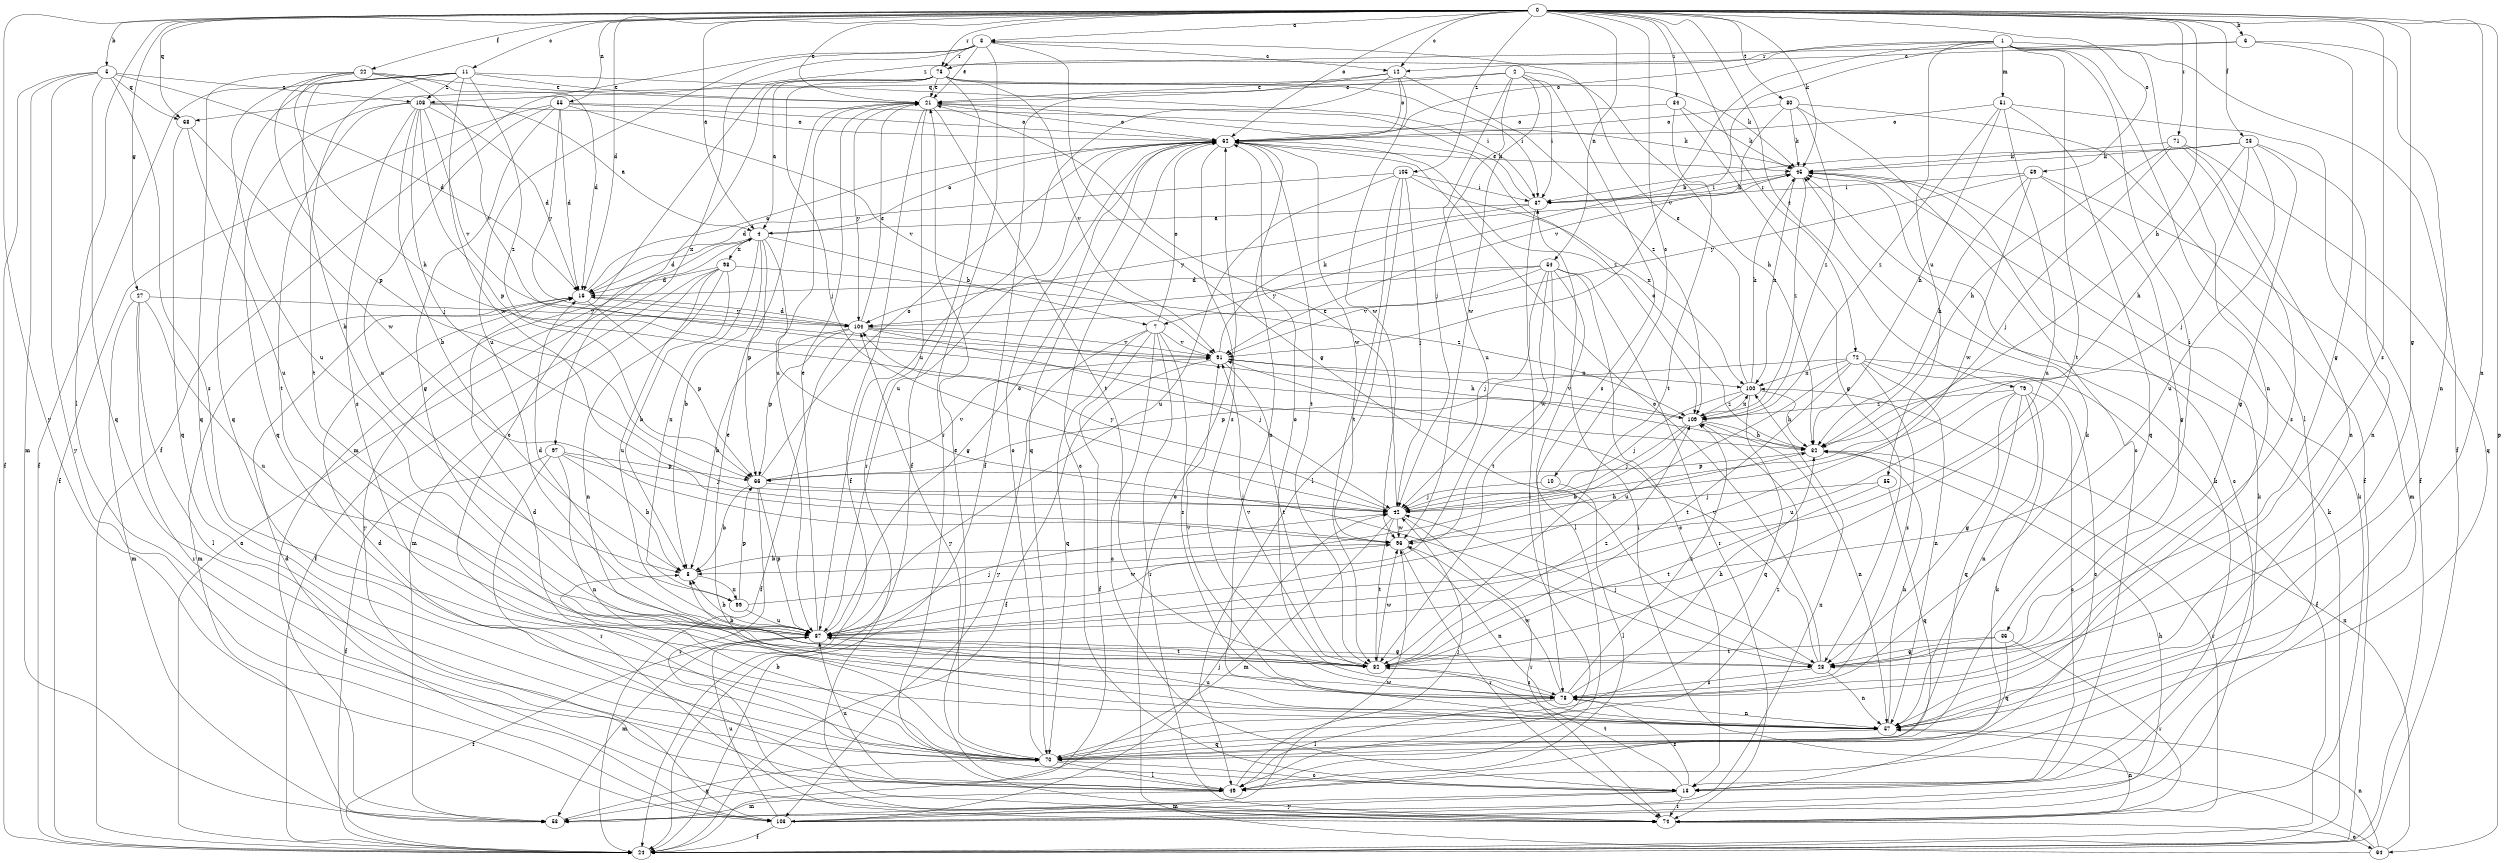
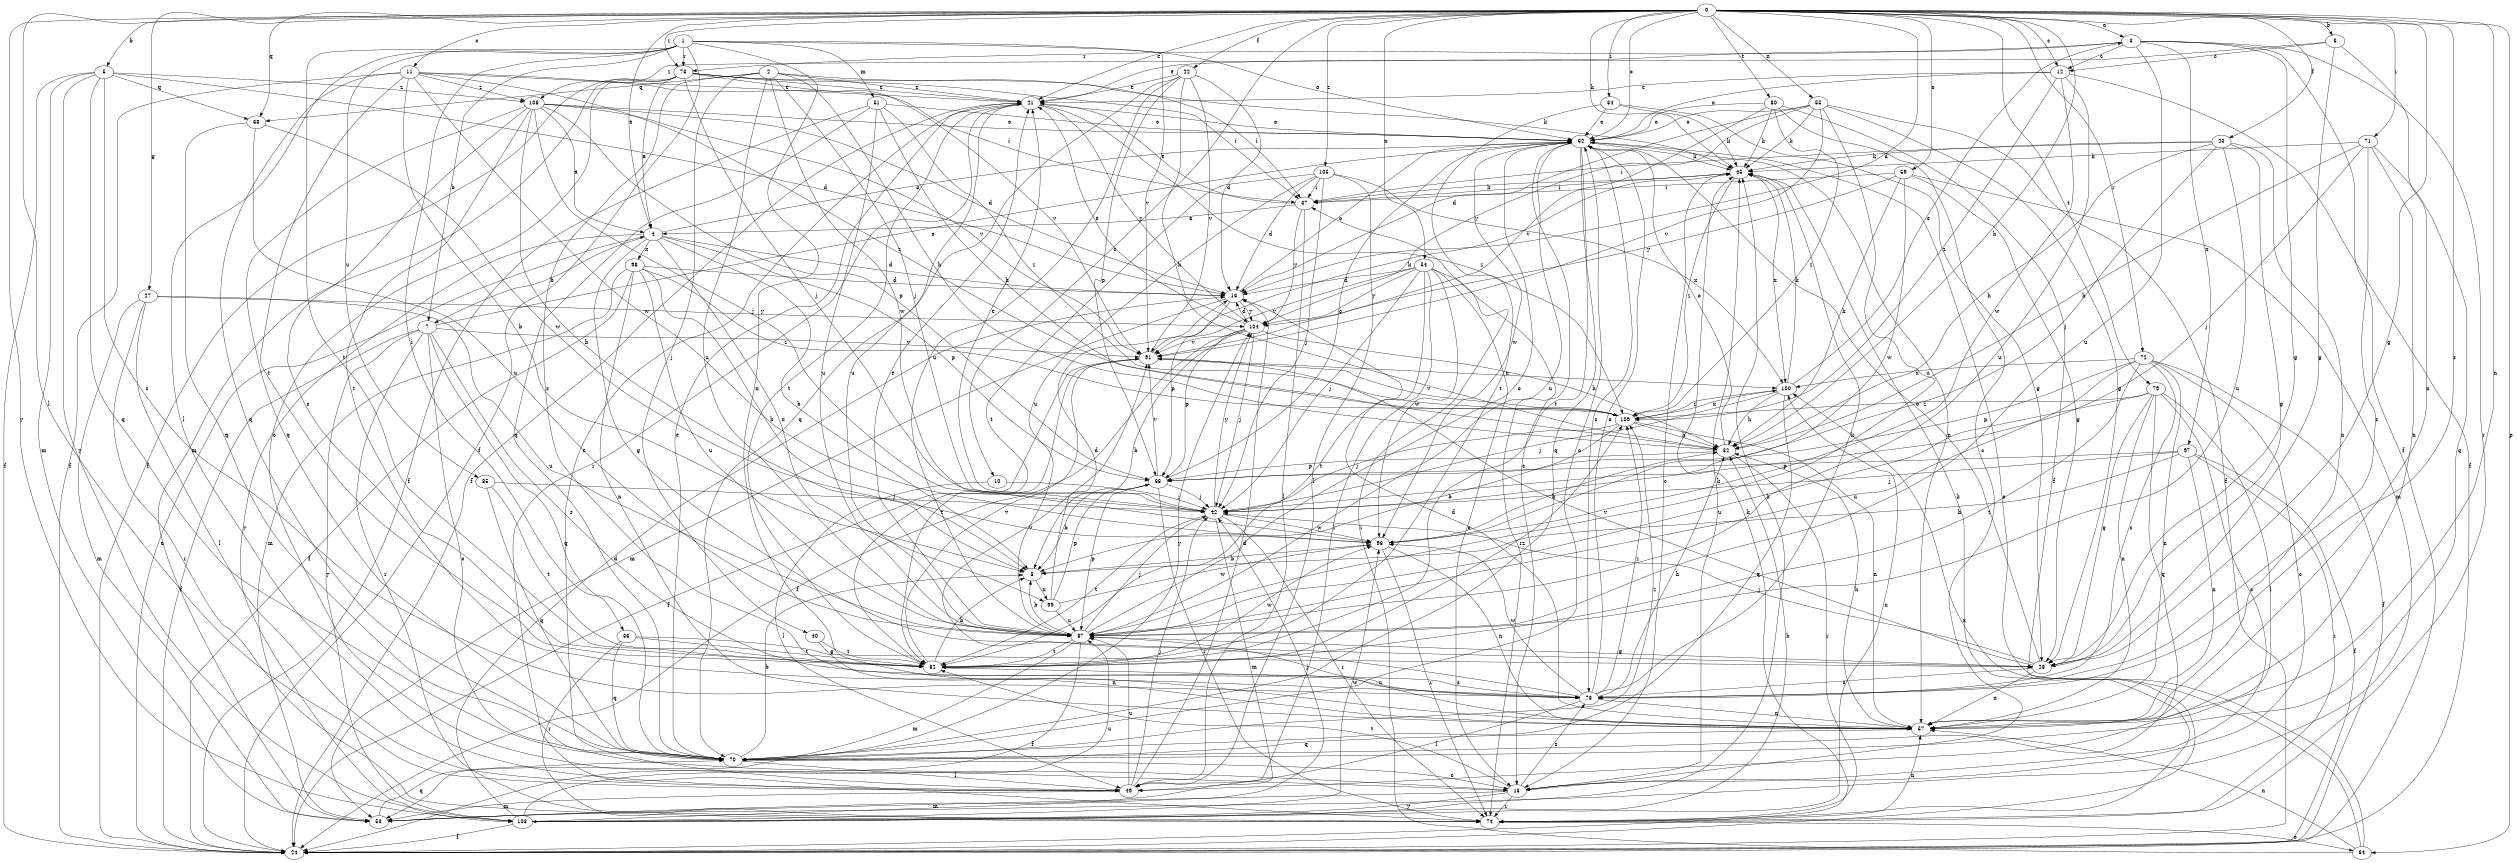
  strict digraph {
    0
    3
    4
    5
    6
    10
    11
    12
    16
    21
    22
    23
    27
    28
    32
    34
    45
    49
    54
    55
    57
    59
    62
    64
    68
    71
    72
    73
    78
    79
    80
    103
    105
    24
    87
    74
    97
    7
    8
    66
    98
    99
    53
    70
    108
    42
    82
    37
    96
    109
    104
    91
    13
    100
    1
    36
    51
    85
    2
+   40
    0 -> 3 [label=a]
    0 -> 4 [label=a]
    0 -> 5 [label=b]
    0 -> 6 [label=b]
    0 -> 10 [label=c]
    0 -> 11 [label=c]
    0 -> 12 [label=c]
    0 -> 16 [label=d]
    0 -> 21 [label=e]
    0 -> 22 [label=f]
    0 -> 23 [label=f]
    0 -> 27 [label=g]
    0 -> 28 [label=g]
    0 -> 32 [label=h]
    0 -> 34 [label=i]
    0 -> 45 [label=k]
    0 -> 49 [label=l]
    0 -> 54 [label=n]
    0 -> 55 [label=n]
    0 -> 57 [label=n]
    0 -> 59 [label=o]
    0 -> 62 [label=o]
    0 -> 64 [label=p]
    0 -> 68 [label=q]
    0 -> 71 [label=r]
    0 -> 72 [label=r]
    0 -> 73 [label=r]
    0 -> 78 [label=s]
    0 -> 79 [label=t]
    0 -> 80 [label=t]
    0 -> 103 [label=y]
    0 -> 105 [label=z]
    3 -> 12 [label=c]
    3 -> 21 [label=e]
    3 -> 28 [label=g]
    3 -> 73 [label=r]
    3 -> 24 [label=f]
    3 -> 87 [label=u]
    3 -> 74 [label=r]
    3 -> 97 [label=x]
    4 -> 16 [label=d]
    4 -> 28 [label=g]
    4 -> 62 [label=o]
    4 -> 103 [label=y]
    4 -> 7 [label=b]
    4 -> 8 [label=b]
    4 -> 66 [label=p]
    4 -> 98 [label=x]
    4 -> 99 [label=x]
    5 -> 16 [label=d]
    5 -> 68 [label=q]
    5 -> 78 [label=s]
    5 -> 103 [label=y]
    5 -> 24 [label=f]
    5 -> 53 [label=m]
    5 -> 70 [label=q]
    5 -> 108 [label=z]
    6 -> 12 [label=c]
    6 -> 28 [label=g]
    6 -> 57 [label=n]
    6 -> 108 [label=z]
    10 -> 49 [label=l]
    10 -> 42 [label=j]
    11 -> 21 [label=e]
    11 -> 24 [label=f]
    11 -> 8 [label=b]
    11 -> 70 [label=q]
    11 -> 108 [label=z]
    11 -> 82 [label=t]
    11 -> 37 [label=i]
    11 -> 96 [label=w]
    11 -> 109 [label=z]
    12 -> 21 [label=e]
    12 -> 62 [label=o]
    12 -> 24 [label=f]
    12 -> 87 [label=u]
    12 -> 96 [label=w]
    12 -> 109 [label=z]
    16 -> 62 [label=o]
    16 -> 66 [label=p]
    16 -> 53 [label=m]
    16 -> 104 [label=y]
    21 -> 62 [label=o]
    21 -> 24 [label=f]
    21 -> 87 [label=u]
    21 -> 74 [label=r]
    21 -> 82 [label=t]
    21 -> 109 [label=z]
    21 -> 104 [label=y]
    22 -> 16 [label=d]
    22 -> 21 [label=e]
    22 -> 32 [label=h]
    22 -> 87 [label=u]
    22 -> 66 [label=p]
    22 -> 70 [label=q]
    22 -> 91 [label=v]
    23 -> 28 [label=g]
    23 -> 32 [label=h]
    23 -> 45 [label=k]
    23 -> 57 [label=n]
    23 -> 87 [label=u]
    23 -> 42 [label=j]
    23 -> 37 [label=i]
    27 -> 49 [label=l]
    27 -> 87 [label=u]
    27 -> 74 [label=r]
    27 -> 53 [label=m]
    27 -> 104 [label=y]
    28 -> 57 [label=n]
    28 -> 62 [label=o]
    28 -> 78 [label=s]
    28 -> 42 [label=j]
    28 -> 91 [label=v]
    32 -> 62 [label=o]
    32 -> 74 [label=r]
    32 -> 66 [label=p]
    34 -> 28 [label=g]
    34 -> 45 [label=k]
    34 -> 62 [label=o]
    34 -> 82 [label=t]
    45 -> 37 [label=i]
    45 -> 109 [label=z]
    45 -> 13 [label=c]
    45 -> 100 [label=x]
    49 -> 16 [label=d]
    49 -> 21 [label=e]
    49 -> 87 [label=u]
    49 -> 53 [label=m]
    49 -> 42 [label=j]
    54 -> 16 [label=d]
    54 -> 49 [label=l]
    54 -> 74 [label=r]
    54 -> 42 [label=j]
    54 -> 82 [label=t]
    54 -> 96 [label=w]
    54 -> 104 [label=y]
    54 -> 91 [label=v]
    54 -> 13 [label=c]
    55 -> 16 [label=d]
    55 -> 28 [label=g]
    55 -> 45 [label=k]
    55 -> 62 [label=o]
    55 -> 24 [label=f]
    55 -> 87 [label=u]
    55 -> 104 [label=y]
    55 -> 91 [label=v]
    57 -> 16 [label=d]
    57 -> 32 [label=h]
    57 -> 87 [label=u]
    57 -> 70 [label=q]
    59 -> 28 [label=g]
    59 -> 32 [label=h]
    59 -> 53 [label=m]
    59 -> 37 [label=i]
    59 -> 96 [label=w]
    59 -> 104 [label=y]
    62 -> 45 [label=k]
    62 -> 57 [label=n]
    62 -> 78 [label=s]
    62 -> 87 [label=u]
    62 -> 70 [label=q]
    62 -> 82 [label=t]
    62 -> 96 [label=w]
    62 -> 13 [label=c]
    64 -> 57 [label=n]
    64 -> 62 [label=o]
    64 -> 37 [label=i]
    64 -> 100 [label=x]
    68 -> 87 [label=u]
    68 -> 70 [label=q]
    68 -> 96 [label=w]
    71 -> 32 [label=h]
    71 -> 45 [label=k]
    71 -> 57 [label=n]
    71 -> 78 [label=s]
    71 -> 70 [label=q]
    71 -> 42 [label=j]
    72 -> 57 [label=n]
    72 -> 78 [label=s]
    72 -> 24 [label=f]
    72 -> 87 [label=u]
    72 -> 66 [label=p]
    72 -> 82 [label=t]
    72 -> 13 [label=c]
    72 -> 100 [label=x]
    73 -> 4 [label=a]
    73 -> 21 [label=e]
    73 -> 45 [label=k]
    73 -> 24 [label=f]
    73 -> 53 [label=m]
    73 -> 42 [label=j]
    73 -> 37 [label=i]
    73 -> 91 [label=v]
    73 -> 13 [label=c]
    78 -> 32 [label=h]
    78 -> 45 [label=k]
    78 -> 49 [label=l]
    78 -> 57 [label=n]
    78 -> 62 [label=o]
    78 -> 96 [label=w]
    78 -> 109 [label=z]
    78 -> 91 [label=v]
    79 -> 28 [label=g]
-   79 -> 49 [label=k]
+   79 -> 49 [label=l]
    79 -> 57 [label=n]
    79 -> 87 [label=u]
    79 -> 70 [label=q]
    79 -> 109 [label=z]
    79 -> 13 [label=c]
    80 -> 45 [label=k]
    80 -> 62 [label=o]
    80 -> 24 [label=f]
    80 -> 109 [label=z]
    80 -> 91 [label=v]
    80 -> 13 [label=c]
    103 -> 16 [label=d]
    103 -> 32 [label=h]
    103 -> 45 [label=k]
    103 -> 24 [label=f]
    103 -> 87 [label=u]
    103 -> 42 [label=j]
    103 -> 96 [label=w]
    103 -> 100 [label=x]
    105 -> 16 [label=d]
    105 -> 49 [label=l]
    105 -> 87 [label=u]
    105 -> 42 [label=j]
    105 -> 82 [label=t]
    105 -> 37 [label=i]
    105 -> 100 [label=x]
    24 -> 4 [label=a]
    24 -> 45 [label=k]
    87 -> 21 [label=e]
    87 -> 28 [label=g]
    87 -> 62 [label=o]
    87 -> 24 [label=f]
    87 -> 8 [label=b]
    87 -> 53 [label=m]
    87 -> 42 [label=j]
    87 -> 82 [label=t]
    74 -> 45 [label=k]
    74 -> 57 [label=n]
    74 -> 64 [label=o]
    97 -> 57 [label=n]
    97 -> 24 [label=f]
    97 -> 74 [label=r]
    97 -> 8 [label=b]
    97 -> 66 [label=p]
    97 -> 42 [label=j]
    7 -> 62 [label=o]
    7 -> 78 [label=s]
    7 -> 103 [label=y]
    7 -> 24 [label=f]
    7 -> 74 [label=r]
    7 -> 70 [label=q]
    7 -> 91 [label=v]
    7 -> 13 [label=c]
    8 -> 99 [label=x]
    66 -> 62 [label=o]
    66 -> 87 [label=p]
    66 -> 74 [label=r]
    66 -> 8 [label=b]
    66 -> 42 [label=j]
    66 -> 91 [label=v]
    98 -> 16 [label=d]
    98 -> 57 [label=n]
    98 -> 24 [label=f]
    98 -> 87 [label=u]
    98 -> 8 [label=b]
    98 -> 53 [label=m]
    98 -> 109 [label=z]
    99 -> 16 [label=d]
    99 -> 87 [label=u]
    99 -> 66 [label=p]
    99 -> 96 [label=w]
    53 -> 70 [label=q]
    70 -> 21 [label=e]
    70 -> 49 [label=l]
    70 -> 62 [label=o]
    70 -> 8 [label=b]
    70 -> 109 [label=z]
    70 -> 104 [label=y]
    70 -> 13 [label=c]
    108 -> 4 [label=a]
    108 -> 16 [label=d]
    108 -> 62 [label=o]
    108 -> 78 [label=s]
    108 -> 8 [label=b]
    108 -> 66 [label=p]
    108 -> 70 [label=q]
    108 -> 42 [label=j]
    108 -> 82 [label=t]
    108 -> 91 [label=v]
    42 -> 21 [label=e]
    42 -> 74 [label=r]
    42 -> 53 [label=m]
    42 -> 82 [label=t]
    42 -> 96 [label=w]
    42 -> 104 [label=y]
    82 -> 78 [label=s]
    82 -> 8 [label=b]
    82 -> 96 [label=w]
    82 -> 109 [label=z]
    82 -> 91 [label=v]
    37 -> 4 [label=a]
    37 -> 21 [label=e]
    37 -> 45 [label=k]
    37 -> 49 [label=l]
    37 -> 104 [label=y]
    96 -> 32 [label=h]
    96 -> 57 [label=n]
    96 -> 74 [label=r]
    96 -> 8 [label=b]
    109 -> 32 [label=h]
    109 -> 57 [label=n]
    109 -> 8 [label=b]
    109 -> 42 [label=j]
    109 -> 91 [label=v]
    109 -> 100 [label=x]
    104 -> 16 [label=d]
    104 -> 21 [label=e]
    104 -> 32 [label=h]
    104 -> 24 [label=f]
    104 -> 8 [label=b]
    104 -> 66 [label=p]
    104 -> 42 [label=j]
    104 -> 91 [label=v]
    91 -> 45 [label=k]
    91 -> 24 [label=f]
    91 -> 82 [label=t]
    91 -> 100 [label=x]
    13 -> 45 [label=k]
    13 -> 78 [label=s]
    13 -> 103 [label=y]
    13 -> 74 [label=r]
    13 -> 53 [label=m]
    13 -> 82 [label=t]
    100 -> 3 [label=e]
    100 -> 32 [label=h]
    100 -> 45 [label=k]
    100 -> 70 [label=q]
    100 -> 42 [label=j]
    100 -> 109 [label=z]
    1 -> 49 [label=l]
    1 -> 57 [label=n]
    1 -> 62 [label=o]
    1 -> 73 [label=r]
    1 -> 24 [label=f]
    1 -> 7 [label=b]
    1 -> 82 [label=t]
    1 -> 91 [label=v]
    1 -> 36 [label=i]
    1 -> 51 [label=m]
    1 -> 85 [label=u]
    36 -> 28 [label=g]
    36 -> 74 [label=r]
    36 -> 70 [label=q]
    36 -> 82 [label=t]
    51 -> 32 [label=h]
    51 -> 62 [label=o]
    51 -> 24 [label=f]
    51 -> 87 [label=u]
    51 -> 70 [label=q]
    51 -> 109 [label=z]
    85 -> 70 [label=q]
    85 -> 42 [label=j]
    85 -> 82 [label=t]
    2 -> 21 [label=e]
    2 -> 32 [label=h]
    2 -> 68 [label=q]
    2 -> 78 [label=s]
    2 -> 87 [label=u]
    2 -> 42 [label=j]
    2 -> 37 [label=i]
    2 -> 96 [label=w]
+   2 -> 40 [label=j]
+   40 -> 57 [label=n]
+   40 -> 82 [label=t]
  }
